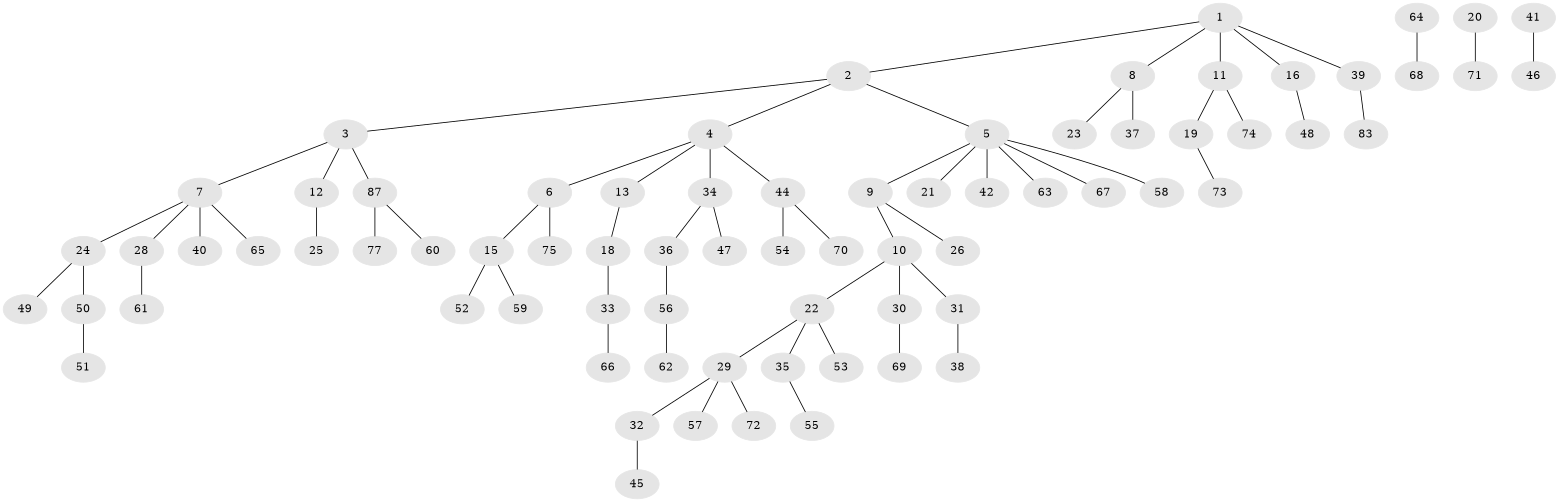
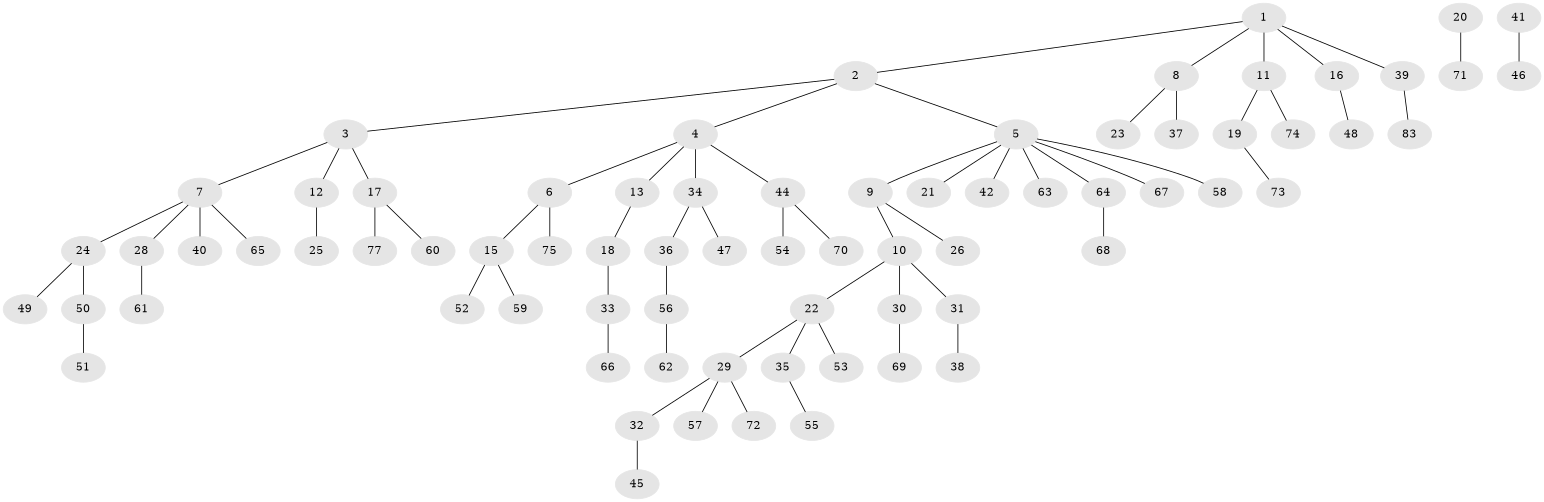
  graph {
    node [color=gray90 style=filled]
    1
    2
    8
    11
    16
    39
    3
    4
    5
    23
    37
    19
    74
    48
    n15 [label=83]
    7
    12
-   17 [label=87]
+   17
    6
    13
    34
    44
    9
    21
    42
    63
    64
    67
    58
    24
    28
    40
    65
    25
    n35 [label=77]
    60
    15
    75
    18
    36
    47
    54
    70
    10
    26
    68
    52
    59
    49
    50
    61
    22
    30
    31
    29
    35
    53
    69
    38
    73
    33
    20
    71
    41
    46
    66
    32
    57
    72
    55
    51
    45
    56
    62
    1 -- 2
    1 -- 8
    1 -- 11
    1 -- 16
    1 -- 39
    2 -- 3
    2 -- 4
    2 -- 5
    8 -- 23
    8 -- 37
    11 -- 19
    11 -- 74
    16 -- 48
    39 -- n15
    3 -- 7
    3 -- 12
    3 -- 17
    4 -- 6
    4 -- 13
    4 -- 34
    4 -- 44
    5 -- 9
    5 -- 21
    5 -- 42
    5 -- 63
+   5 -- 64
    5 -- 67
    5 -- 58
    19 -- 73
    7 -- 24
    7 -- 28
    7 -- 40
    7 -- 65
    12 -- 25
    17 -- n35
    17 -- 60
    6 -- 15
    6 -- 75
    13 -- 18
    34 -- 36
    34 -- 47
    44 -- 54
    44 -- 70
    9 -- 10
    9 -- 26
    64 -- 68
    24 -- 49
    24 -- 50
    28 -- 61
    15 -- 52
    15 -- 59
    18 -- 33
    36 -- 56
    10 -- 22
    10 -- 30
    10 -- 31
    50 -- 51
    22 -- 29
    22 -- 35
    22 -- 53
    30 -- 69
    31 -- 38
    29 -- 32
    29 -- 57
    29 -- 72
    35 -- 55
    33 -- 66
    20 -- 71
    41 -- 46
    32 -- 45
    56 -- 62
  }
